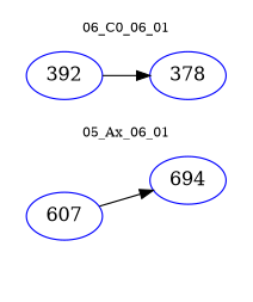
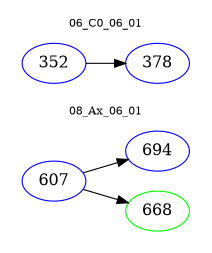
  digraph {
    rankdir=LR
    node [color=blue]
    edge [color=black]
    n1 [label=607]
+   n2 [color=green label=668]
    n3 [label=694]
-   n4 [label=392]
+   n4 [label=352]
    n5 [label=378]
    subgraph cluster_1 {
      color=white
      fontsize=10
-     label="05_Ax_06_01"
+     label="08_Ax_06_01"
      n1
+     n2
      n3
    }
    subgraph cluster_2 {
      color=white
      fontsize=10
      label="06_C0_06_01"
      n4
      n5
    }
+   n1 -> n2
    n1 -> n3
    n4 -> n5
  }
